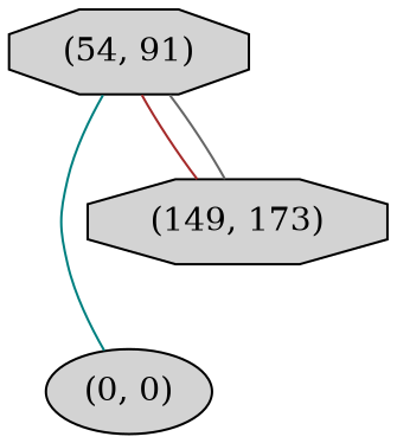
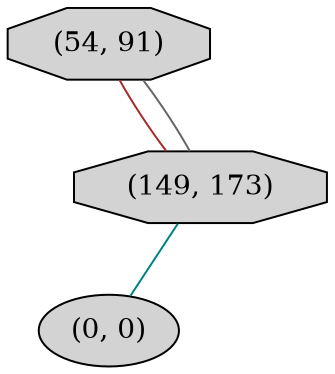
  graph {
    node [fillcolor=lightgrey shape=octagon style=filled]
    edge [weight=2]
    n1 [label="(54, 91)"]
    "(0, 0)" [shape=ellipse]
    "(149, 173)"
-   n1 -- "(0, 0)" [color=teal weight=4]
+   "(149, 173)" -- "(0, 0)" [color=teal weight=4]
    n1 -- "(149, 173)" [color=brown]
    n1 -- "(149, 173)" [color=gray40]
  }
